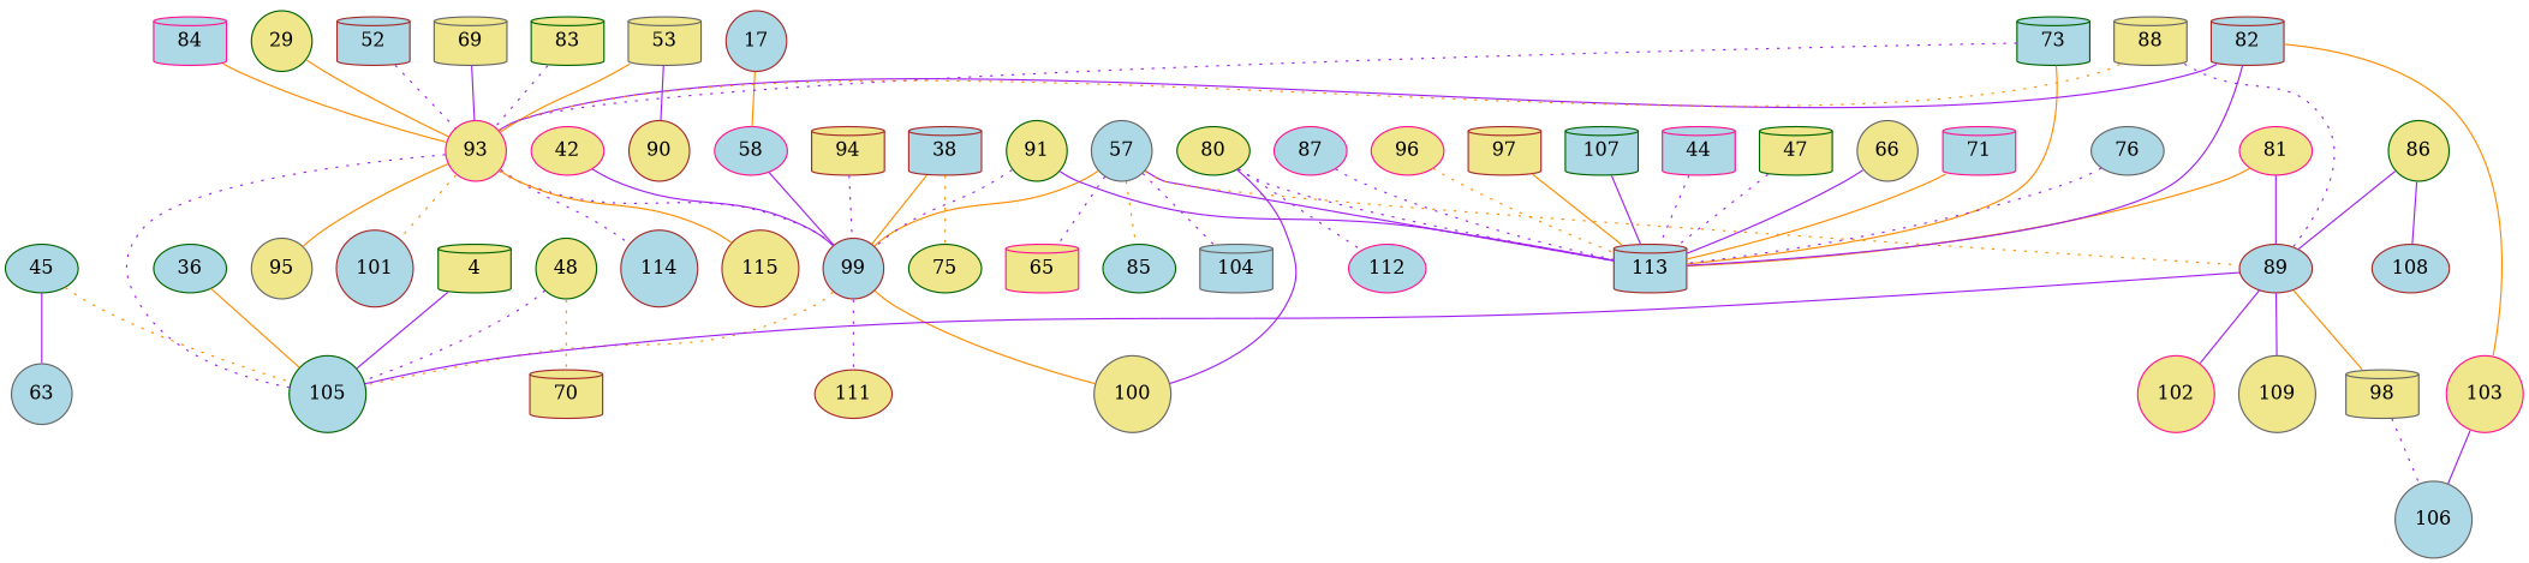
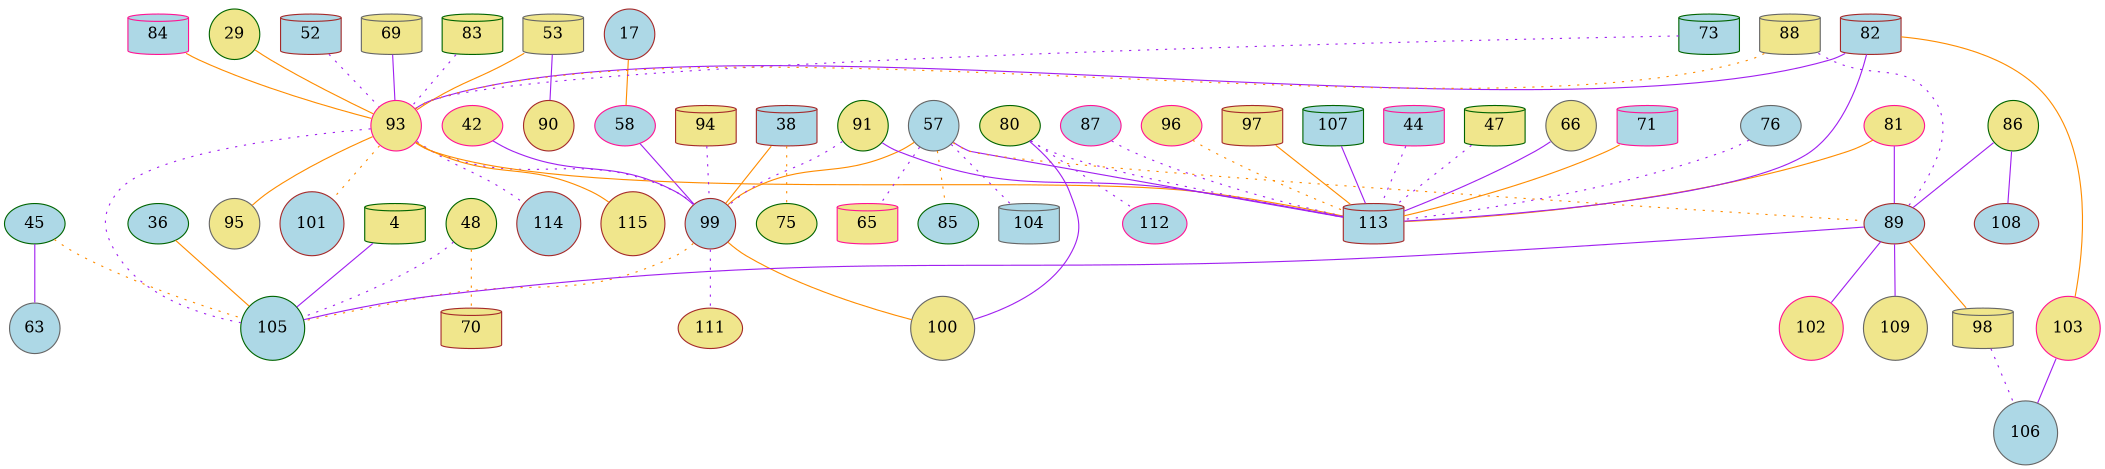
  graph {
    node [color=brown fillcolor=khaki shape=circle style=filled]
    edge [color=purple style=solid]
    105 [color=darkgreen fillcolor=lightblue super="+56+9"]
    4 [color=darkgreen shape=cylinder]
    58 [color=deeppink fillcolor=lightblue shape=ellipse super="+7"]
    99 [fillcolor=lightblue super="+41+30+1"]
    17 [fillcolor=lightblue]
    93 [color=deeppink super="+43+40+68"]
    113 [fillcolor=lightblue shape=cylinder super="+60+110+37"]
    95 [color=gray40]
    101 [fillcolor=lightblue]
    114 [fillcolor=lightblue]
    115
    29 [color=darkgreen]
    36 [color=darkgreen fillcolor=lightblue shape=ellipse]
    38 [fillcolor=lightblue shape=cylinder]
    75 [color=darkgreen shape=ellipse]
    100 [color=gray40]
    111 [shape=ellipse]
    42 [color=deeppink shape=ellipse]
    44 [color=deeppink fillcolor=lightblue shape=cylinder]
    45 [color=darkgreen fillcolor=lightblue shape=ellipse]
    63 [color=gray40 fillcolor=lightblue]
    47 [color=darkgreen shape=cylinder]
    48 [color=darkgreen]
    70 [shape=cylinder]
    52 [fillcolor=lightblue shape=cylinder]
    53 [color=gray40 shape=cylinder]
    90
    57 [color=gray40 fillcolor=lightblue super="+31+35"]
    65 [color=deeppink shape=cylinder]
    85 [color=darkgreen fillcolor=lightblue shape=ellipse]
    89 [fillcolor=lightblue shape=ellipse super="+77+79+54+55"]
    104 [color=gray40 fillcolor=lightblue shape=cylinder]
    98 [color=gray40 shape=cylinder]
    102 [color=deeppink]
    109 [color=gray40]
    66 [color=gray40]
    69 [color=gray40 shape=cylinder]
    71 [color=deeppink fillcolor=lightblue shape=cylinder]
    73 [color=darkgreen fillcolor=lightblue shape=cylinder super="+20"]
    76 [color=gray40 fillcolor=lightblue shape=ellipse]
    80 [color=darkgreen shape=ellipse super="+74"]
    112 [color=deeppink fillcolor=lightblue shape=ellipse]
    81 [color=deeppink shape=ellipse]
    82 [fillcolor=lightblue shape=cylinder super="+34+27"]
    103 [color=deeppink]
    106 [color=gray40 fillcolor=lightblue]
    83 [color=darkgreen shape=cylinder]
    84 [color=deeppink fillcolor=lightblue shape=cylinder]
    86 [color=darkgreen]
    108 [fillcolor=lightblue shape=ellipse]
    87 [color=deeppink fillcolor=lightblue shape=ellipse]
    88 [color=gray40 shape=cylinder super="+78"]
    91 [color=darkgreen super="+51"]
    94 [shape=cylinder]
    96 [color=deeppink shape=ellipse]
    97 [shape=cylinder]
    107 [color=darkgreen fillcolor=lightblue shape=cylinder]
    4 -- 105
    58 -- 99 [weight=2]
    99 -- 105 [color=darkorange style=dotted weight=2]
    99 -- 100 [color=darkorange]
    99 -- 111 [style=dotted]
    17 -- 58 [color=darkorange]
    93 -- 105 [style=dotted weight=4]
    93 -- 99 [style=dotted weight=2]
-   73 -- 113 [color=darkorange weight=5]
+   93 -- 113 [color=darkorange weight=5]
    93 -- 95 [color=darkorange]
    93 -- 101 [color=darkorange style=dotted]
    93 -- 114 [style=dotted]
    93 -- 115 [color=darkorange]
    29 -- 93 [color=darkorange]
    36 -- 105 [color=darkorange]
    38 -- 99 [color=darkorange]
    38 -- 75 [color=darkorange style=dotted]
    42 -- 99
    44 -- 113 [style=dotted]
    45 -- 105 [color=darkorange style=dotted]
    45 -- 63
    47 -- 113 [style=dotted]
    48 -- 105 [style=dotted]
    48 -- 70 [color=darkorange style=dotted]
    52 -- 93 [style=dotted]
    53 -- 93 [color=darkorange]
    53 -- 90
    57 -- 99 [color=darkorange]
    57 -- 113
    57 -- 65 [style=dotted]
    57 -- 85 [color=darkorange style=dotted]
    57 -- 89 [color=darkorange style=dotted weight=2]
    57 -- 104 [style=dotted]
    89 -- 105 [weight=2]
    89 -- 98 [color=darkorange]
    89 -- 102
    89 -- 109
    98 -- 106 [style=dotted]
    66 -- 113
    69 -- 93
    71 -- 113 [color=darkorange]
    73 -- 93 [style=dotted]
    76 -- 113 [style=dotted]
    80 -- 113 [style=dotted]
    80 -- 100
    80 -- 112 [style=dotted]
    81 -- 113 [color=darkorange]
    81 -- 89 [weight=2]
    82 -- 93 [weight=3]
    82 -- 113
    82 -- 103 [color=darkorange]
    103 -- 106
    83 -- 93 [style=dotted]
    84 -- 93 [color=darkorange]
    86 -- 89
    86 -- 108
    87 -- 113 [style=dotted]
    88 -- 93 [color=darkorange style=dotted]
    88 -- 89 [style=dotted]
    91 -- 99 [style=dotted]
    91 -- 113
    94 -- 99 [style=dotted]
    96 -- 113 [color=darkorange style=dotted]
    97 -- 113 [color=darkorange]
    107 -- 113
  }
